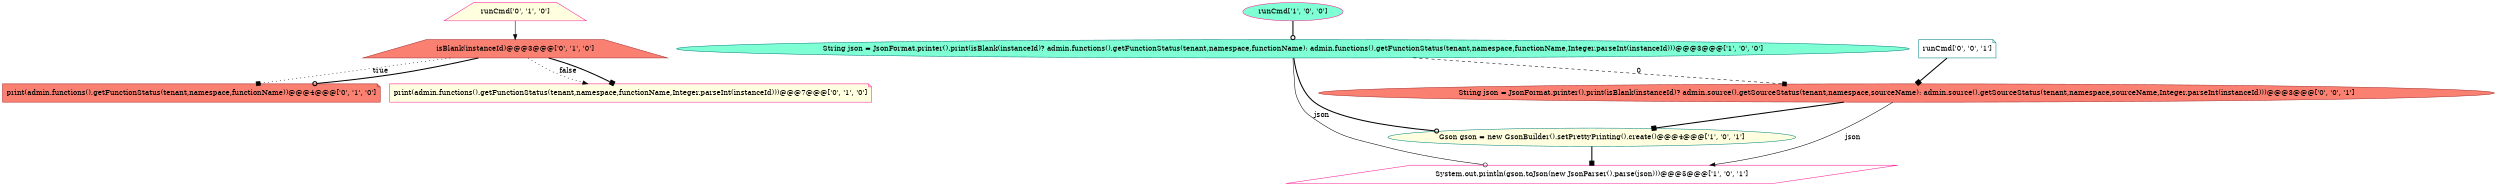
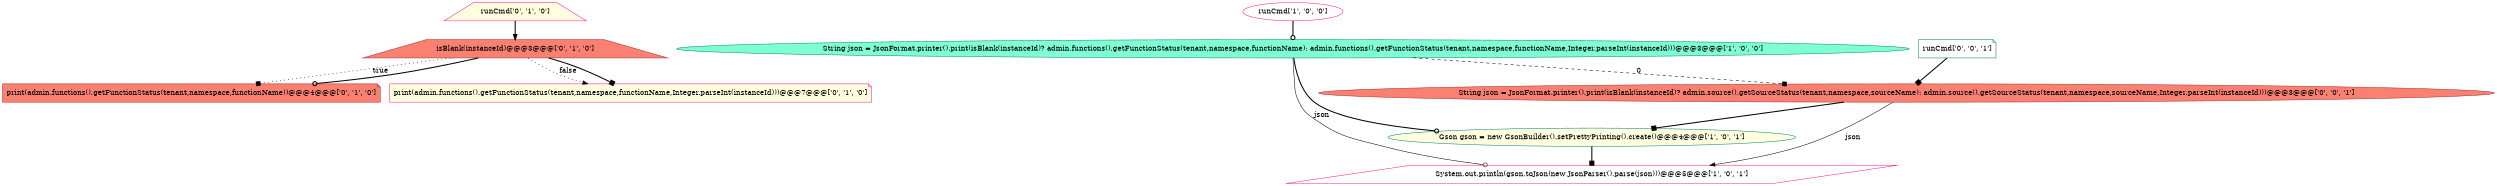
  digraph {
    node [color=deeppink fillcolor=salmon shape=ellipse style=filled]
    edge [arrowhead=box style=bold]
    n1 [color=brown label="print(admin.functions().getFunctionStatus(tenant,namespace,functionName))@@@4@@@['0', '1', '0']" shape=note]
    n2 [color=brown label="String json = JsonFormat.printer().print(isBlank(instanceId)? admin.source().getSourceStatus(tenant,namespace,sourceName): admin.source().getSourceStatus(tenant,namespace,sourceName,Integer.parseInt(instanceId)))@@@3@@@['0', '0', '1']"]
    n3 [fillcolor=white label="System.out.println(gson.toJson(new JsonParser().parse(json)))@@@5@@@['1', '0', '1']" shape=parallelogram]
    n4 [color=teal fillcolor=lightyellow label="Gson gson = new GsonBuilder().setPrettyPrinting().create()@@@4@@@['1', '0', '1']"]
    n5 [color=teal fillcolor=aquamarine label="String json = JsonFormat.printer().print(isBlank(instanceId)? admin.functions().getFunctionStatus(tenant,namespace,functionName): admin.functions().getFunctionStatus(tenant,namespace,functionName,Integer.parseInt(instanceId)))@@@3@@@['1', '0', '0']"]
    n6 [fillcolor=lightyellow label="print(admin.functions().getFunctionStatus(tenant,namespace,functionName,Integer.parseInt(instanceId)))@@@7@@@['0', '1', '0']" shape=note]
    n7 [color=teal fillcolor=white label="runCmd['0', '0', '1']" shape=note]
    n8 [color=brown label="isBlank(instanceId)@@@3@@@['0', '1', '0']" shape=trapezium]
-   n9 [fillcolor=aquamarine label="runCmd['1', '0', '0']"]
+   n9 [fillcolor=white label="runCmd['1', '0', '0']"]
    n10 [fillcolor=lightyellow label="runCmd['0', '1', '0']" shape=trapezium]
    n2 -> n3 [arrowhead=normal label=json style=solid]
    n2 -> n4
    n4 -> n3
    n5 -> n2 [label=0 style=dashed]
    n5 -> n3 [arrowhead=odot label=json style=solid]
    n5 -> n4 [arrowhead=odot]
    n7 -> n2
    n8 -> n1 [label=true style=dotted]
    n8 -> n1 [arrowhead=odot]
    n8 -> n6 [arrowhead=normal label=false style=dotted]
    n8 -> n6
    n9 -> n5 [arrowhead=odot]
-   n10 -> n8 [arrowhead=normal style=solid]
+   n10 -> n8 [arrowhead=normal]
  }
